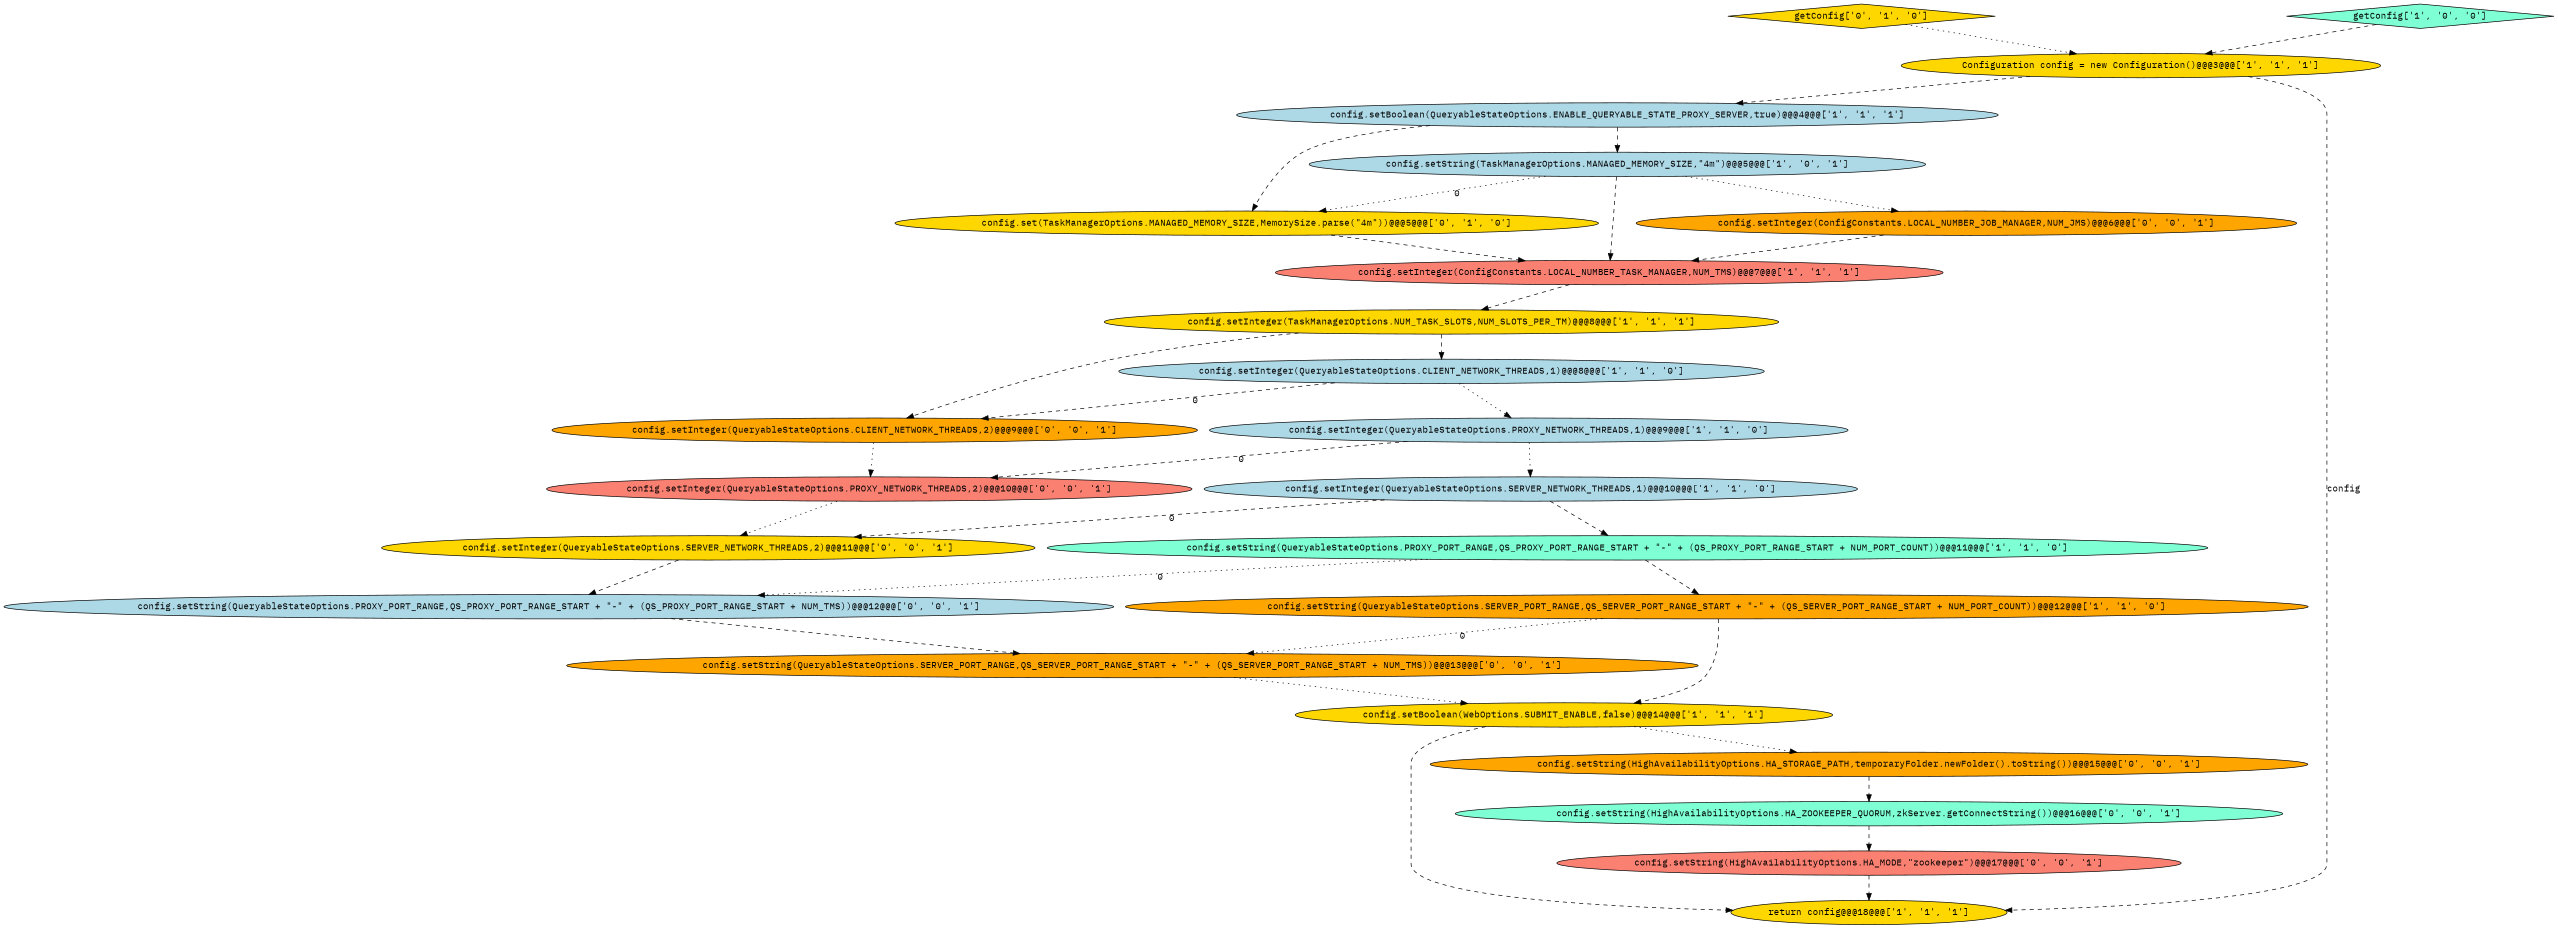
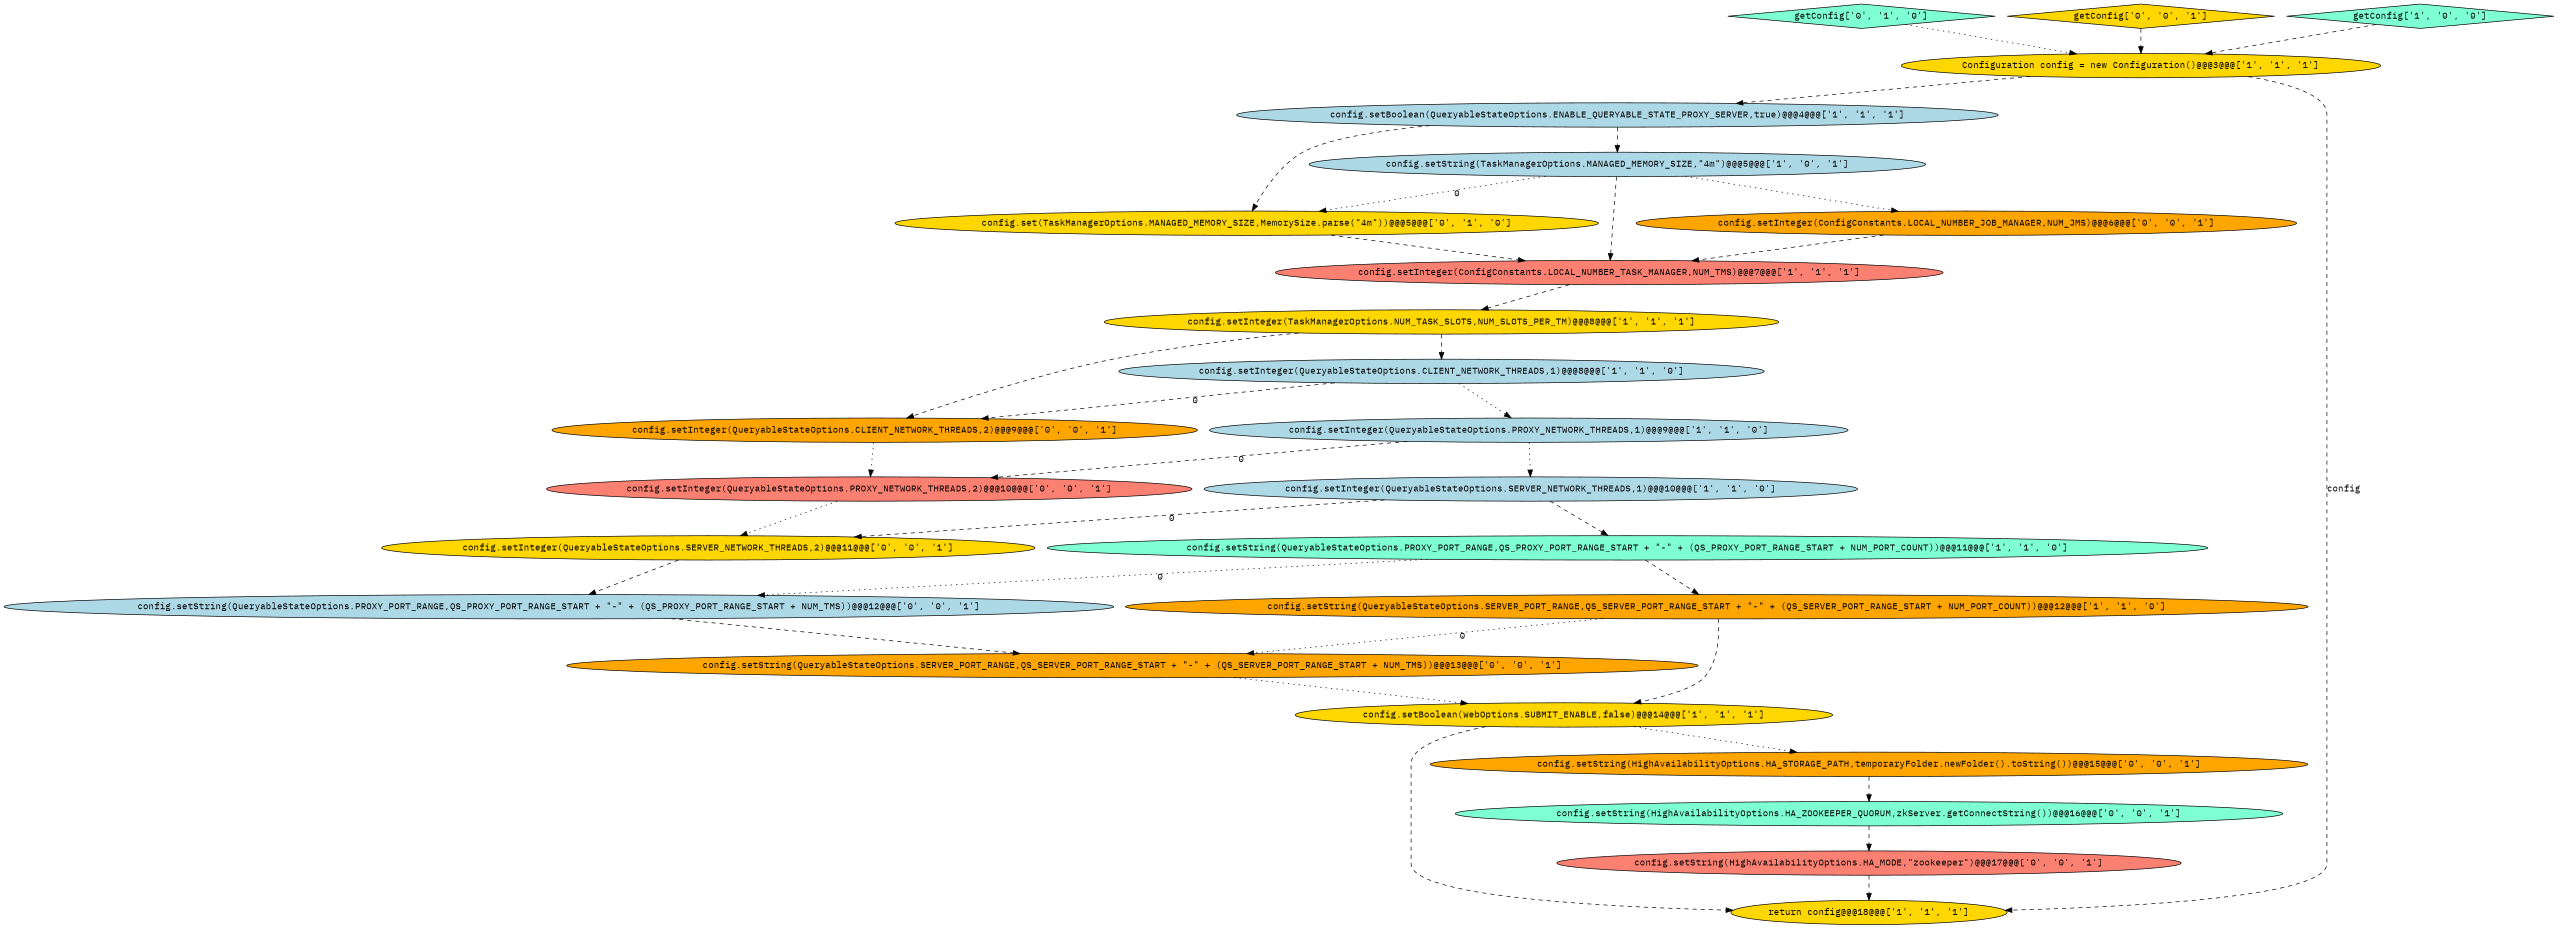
  digraph {
    fontname="IBM Plex Mono"
    node [fillcolor=gold fontname="IBM Plex Mono" shape=ellipse style=filled]
    edge [fontname="IBM Plex Mono" style=dashed]
    n1 [label="Configuration config = new Configuration()@@@3@@@['1', '1', '1']"]
    n2 [fillcolor=lightblue label="config.setBoolean(QueryableStateOptions.ENABLE_QUERYABLE_STATE_PROXY_SERVER,true)@@@4@@@['1', '1', '1']"]
    n3 [label="return config@@@18@@@['1', '1', '1']"]
    n4 [label="config.set(TaskManagerOptions.MANAGED_MEMORY_SIZE,MemorySize.parse(\"4m\"))@@@5@@@['0', '1', '0']"]
    n5 [fillcolor=lightblue label="config.setString(TaskManagerOptions.MANAGED_MEMORY_SIZE,\"4m\")@@@5@@@['1', '0', '1']"]
    n6 [fillcolor=lightblue label="config.setInteger(QueryableStateOptions.SERVER_NETWORK_THREADS,1)@@@10@@@['1', '1', '0']"]
    n7 [fillcolor=aquamarine label="config.setString(QueryableStateOptions.PROXY_PORT_RANGE,QS_PROXY_PORT_RANGE_START + \"-\" + (QS_PROXY_PORT_RANGE_START + NUM_PORT_COUNT))@@@11@@@['1', '1', '0']"]
    n8 [label="config.setInteger(QueryableStateOptions.SERVER_NETWORK_THREADS,2)@@@11@@@['0', '0', '1']"]
    n9 [fillcolor=orange label="config.setString(QueryableStateOptions.SERVER_PORT_RANGE,QS_SERVER_PORT_RANGE_START + \"-\" + (QS_SERVER_PORT_RANGE_START + NUM_PORT_COUNT))@@@12@@@['1', '1', '0']"]
    n10 [fillcolor=lightblue label="config.setString(QueryableStateOptions.PROXY_PORT_RANGE,QS_PROXY_PORT_RANGE_START + \"-\" + (QS_PROXY_PORT_RANGE_START + NUM_TMS))@@@12@@@['0', '0', '1']"]
    n11 [label="config.setBoolean(WebOptions.SUBMIT_ENABLE,false)@@@14@@@['1', '1', '1']"]
    n12 [fillcolor=orange label="config.setString(QueryableStateOptions.SERVER_PORT_RANGE,QS_SERVER_PORT_RANGE_START + \"-\" + (QS_SERVER_PORT_RANGE_START + NUM_TMS))@@@13@@@['0', '0', '1']"]
    n13 [fillcolor=orange label="config.setString(HighAvailabilityOptions.HA_STORAGE_PATH,temporaryFolder.newFolder().toString())@@@15@@@['0', '0', '1']"]
    n14 [fillcolor=salmon label="config.setInteger(QueryableStateOptions.PROXY_NETWORK_THREADS,2)@@@10@@@['0', '0', '1']"]
    n15 [fillcolor=orange label="config.setInteger(QueryableStateOptions.CLIENT_NETWORK_THREADS,2)@@@9@@@['0', '0', '1']"]
    n16 [fillcolor=aquamarine label="config.setString(HighAvailabilityOptions.HA_ZOOKEEPER_QUORUM,zkServer.getConnectString())@@@16@@@['0', '0', '1']"]
    n17 [fillcolor=salmon label="config.setString(HighAvailabilityOptions.HA_MODE,\"zookeeper\")@@@17@@@['0', '0', '1']"]
    n18 [fillcolor=salmon label="config.setInteger(ConfigConstants.LOCAL_NUMBER_TASK_MANAGER,NUM_TMS)@@@7@@@['1', '1', '1']"]
    n19 [label="config.setInteger(TaskManagerOptions.NUM_TASK_SLOTS,NUM_SLOTS_PER_TM)@@@8@@@['1', '1', '1']"]
    n20 [fillcolor=lightblue label="config.setInteger(QueryableStateOptions.CLIENT_NETWORK_THREADS,1)@@@8@@@['1', '1', '0']"]
-   n21 [label="getConfig['0', '1', '0']" shape=diamond]
+   n21 [fillcolor=aquamarine label="getConfig['0', '1', '0']" shape=diamond]
    n22 [fillcolor=orange label="config.setInteger(ConfigConstants.LOCAL_NUMBER_JOB_MANAGER,NUM_JMS)@@@6@@@['0', '0', '1']"]
    n23 [fillcolor=lightblue label="config.setInteger(QueryableStateOptions.PROXY_NETWORK_THREADS,1)@@@9@@@['1', '1', '0']"]
+   n24 [label="getConfig['0', '0', '1']" shape=diamond]
    n25 [fillcolor=aquamarine label="getConfig['1', '0', '0']" shape=diamond]
    n1 -> n2
    n1 -> n3 [label=config]
    n2 -> n4
    n2 -> n5
    n4 -> n18
    n5 -> n4 [label=0 style=dotted]
    n5 -> n18
    n5 -> n22 [style=dotted]
    n6 -> n7
    n6 -> n8 [label=0]
    n7 -> n9
    n7 -> n10 [label=0 style=dotted]
    n8 -> n10
    n9 -> n11
    n9 -> n12 [label=0 style=dotted]
    n10 -> n12
    n11 -> n3
    n11 -> n13 [style=dotted]
    n12 -> n11 [style=dotted]
    n13 -> n16
    n14 -> n8 [style=dotted]
    n15 -> n14 [style=dotted]
    n16 -> n17
    n17 -> n3
    n18 -> n19
    n19 -> n15
    n19 -> n20
    n20 -> n15 [label=0]
    n20 -> n23 [style=dotted]
    n21 -> n1 [style=dotted]
    n22 -> n18
    n23 -> n6 [style=dotted]
    n23 -> n14 [label=0]
+   n24 -> n1
    n25 -> n1
  }
